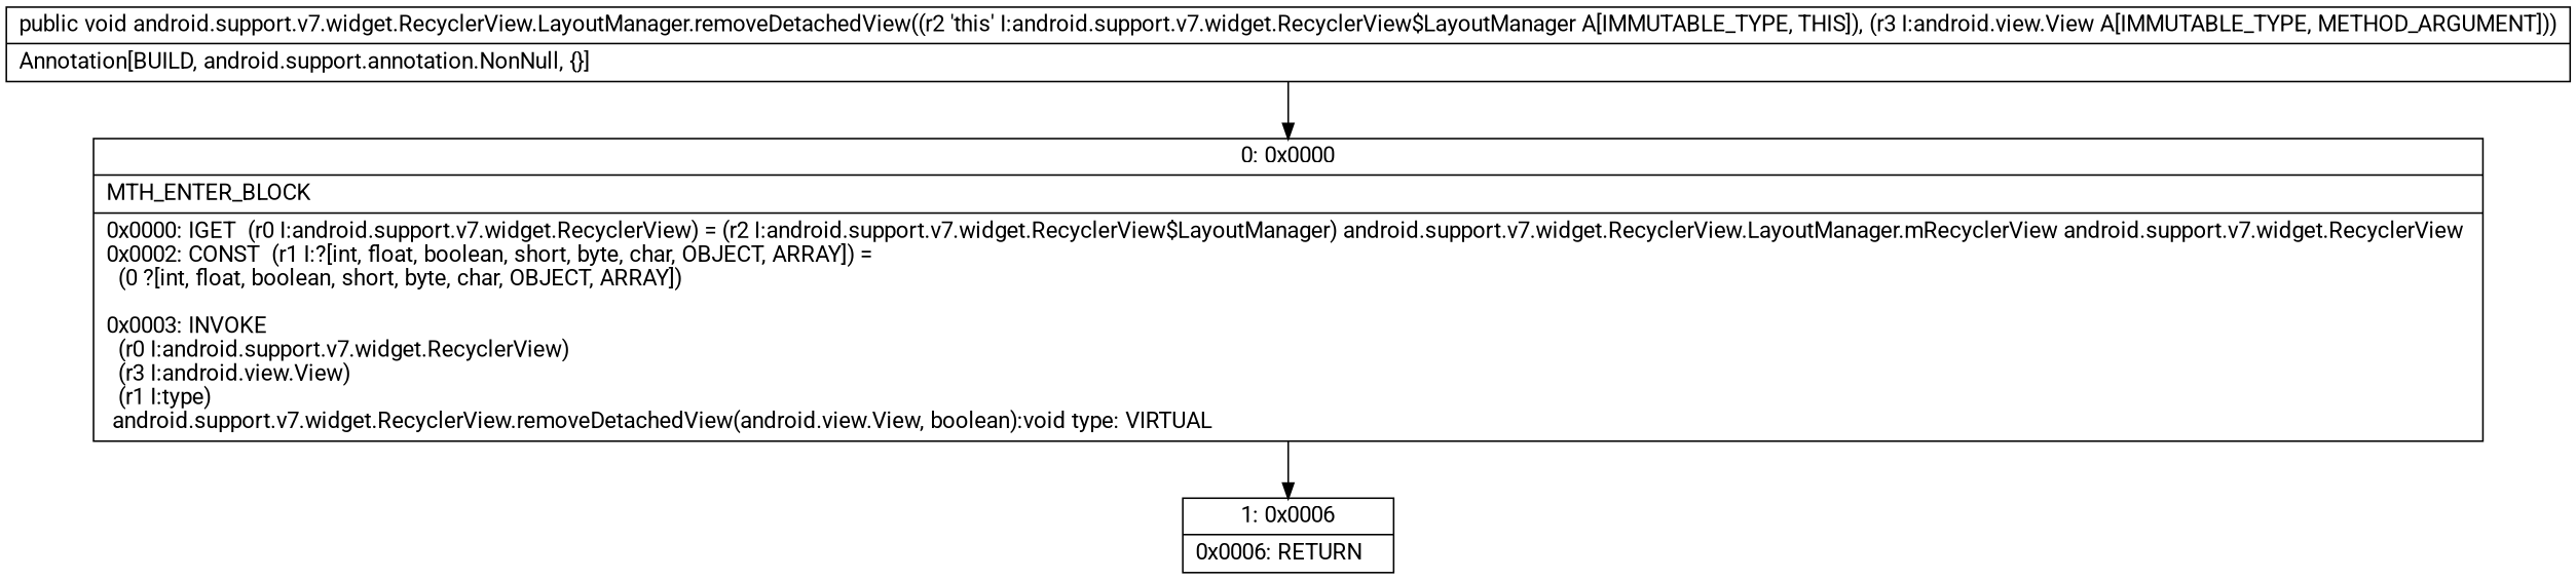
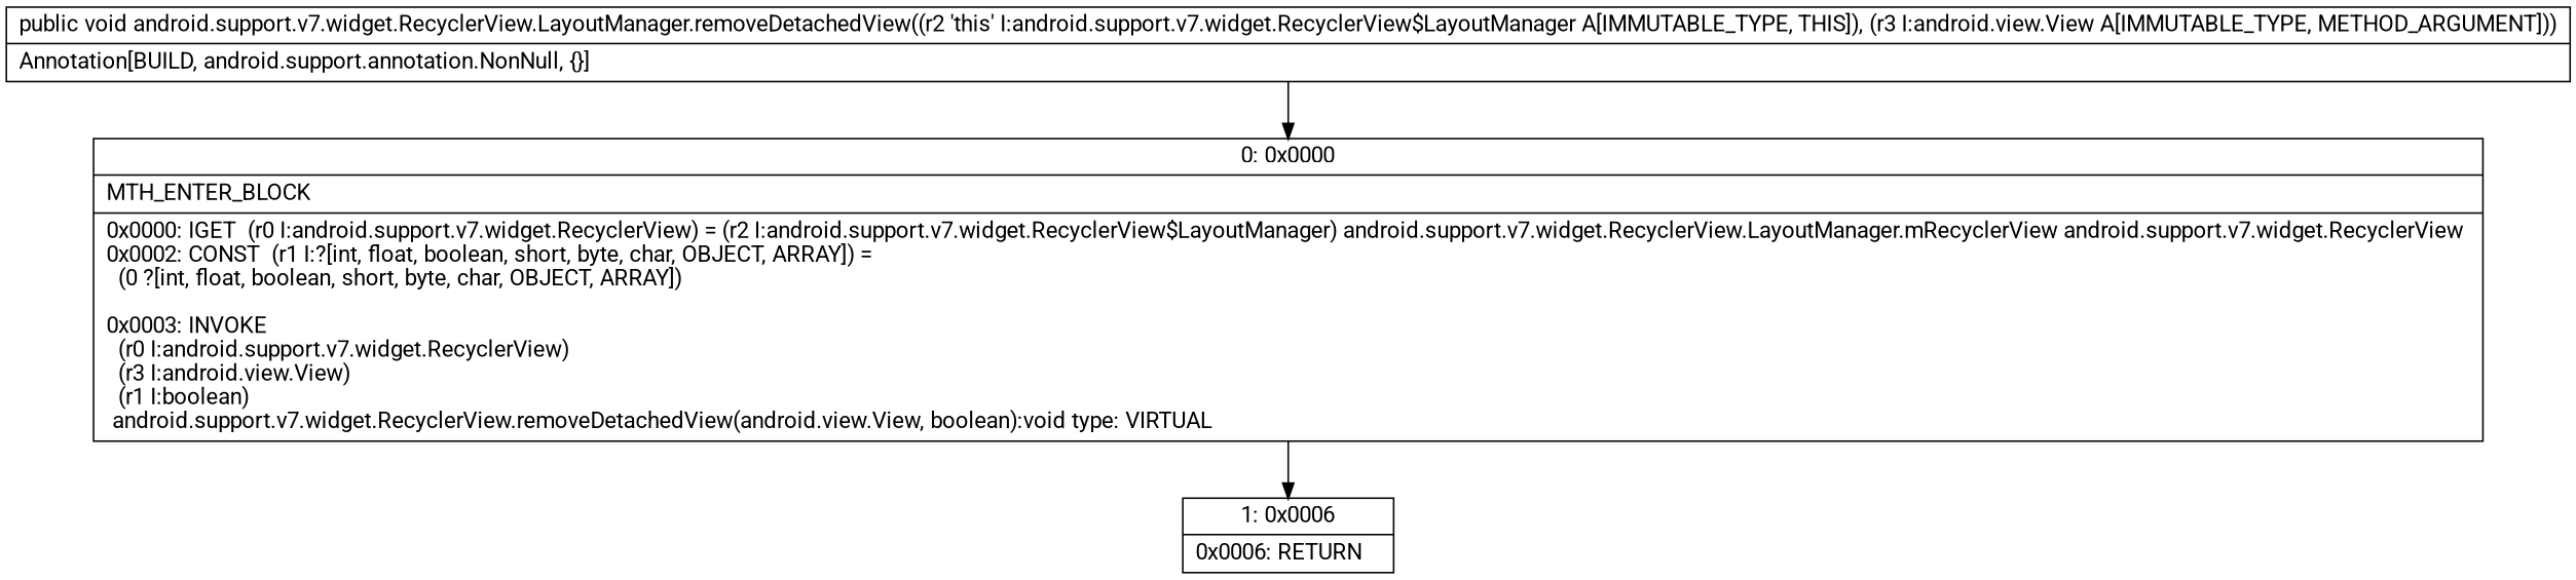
  digraph {
    fontname=Roboto
    node [shape=record fontname=Roboto]
    edge [fontname=Roboto]
-   n1 [label="{0\:\ 0x0000|MTH_ENTER_BLOCK\l|0x0000: IGET  (r0 I:android.support.v7.widget.RecyclerView) = (r2 I:android.support.v7.widget.RecyclerView$LayoutManager) android.support.v7.widget.RecyclerView.LayoutManager.mRecyclerView android.support.v7.widget.RecyclerView \l0x0002: CONST  (r1 I:?[int, float, boolean, short, byte, char, OBJECT, ARRAY]) = \l  (0 ?[int, float, boolean, short, byte, char, OBJECT, ARRAY])\l \l0x0003: INVOKE  \l  (r0 I:android.support.v7.widget.RecyclerView)\l  (r3 I:android.view.View)\l  (r1 I:type)\l android.support.v7.widget.RecyclerView.removeDetachedView(android.view.View, boolean):void type: VIRTUAL \l}"]
+   n1 [label="{0\:\ 0x0000|MTH_ENTER_BLOCK\l|0x0000: IGET  (r0 I:android.support.v7.widget.RecyclerView) = (r2 I:android.support.v7.widget.RecyclerView$LayoutManager) android.support.v7.widget.RecyclerView.LayoutManager.mRecyclerView android.support.v7.widget.RecyclerView \l0x0002: CONST  (r1 I:?[int, float, boolean, short, byte, char, OBJECT, ARRAY]) = \l  (0 ?[int, float, boolean, short, byte, char, OBJECT, ARRAY])\l \l0x0003: INVOKE  \l  (r0 I:android.support.v7.widget.RecyclerView)\l  (r3 I:android.view.View)\l  (r1 I:boolean)\l android.support.v7.widget.RecyclerView.removeDetachedView(android.view.View, boolean):void type: VIRTUAL \l}"]
    n2 [label="{1\:\ 0x0006|0x0006: RETURN   \l}"]
    n3 [label="{public void android.support.v7.widget.RecyclerView.LayoutManager.removeDetachedView((r2 'this' I:android.support.v7.widget.RecyclerView$LayoutManager A[IMMUTABLE_TYPE, THIS]), (r3 I:android.view.View A[IMMUTABLE_TYPE, METHOD_ARGUMENT]))  | Annotation[BUILD, android.support.annotation.NonNull, \{\}]\l}"]
    n1 -> n2
    n3 -> n1
  }
